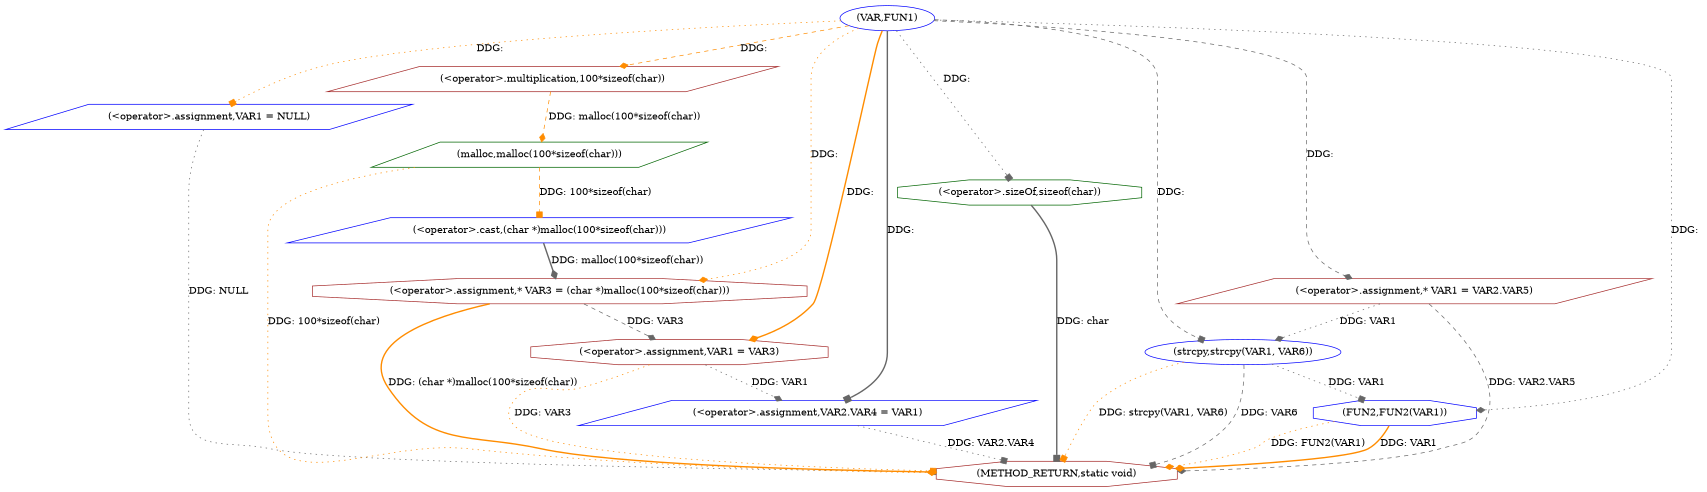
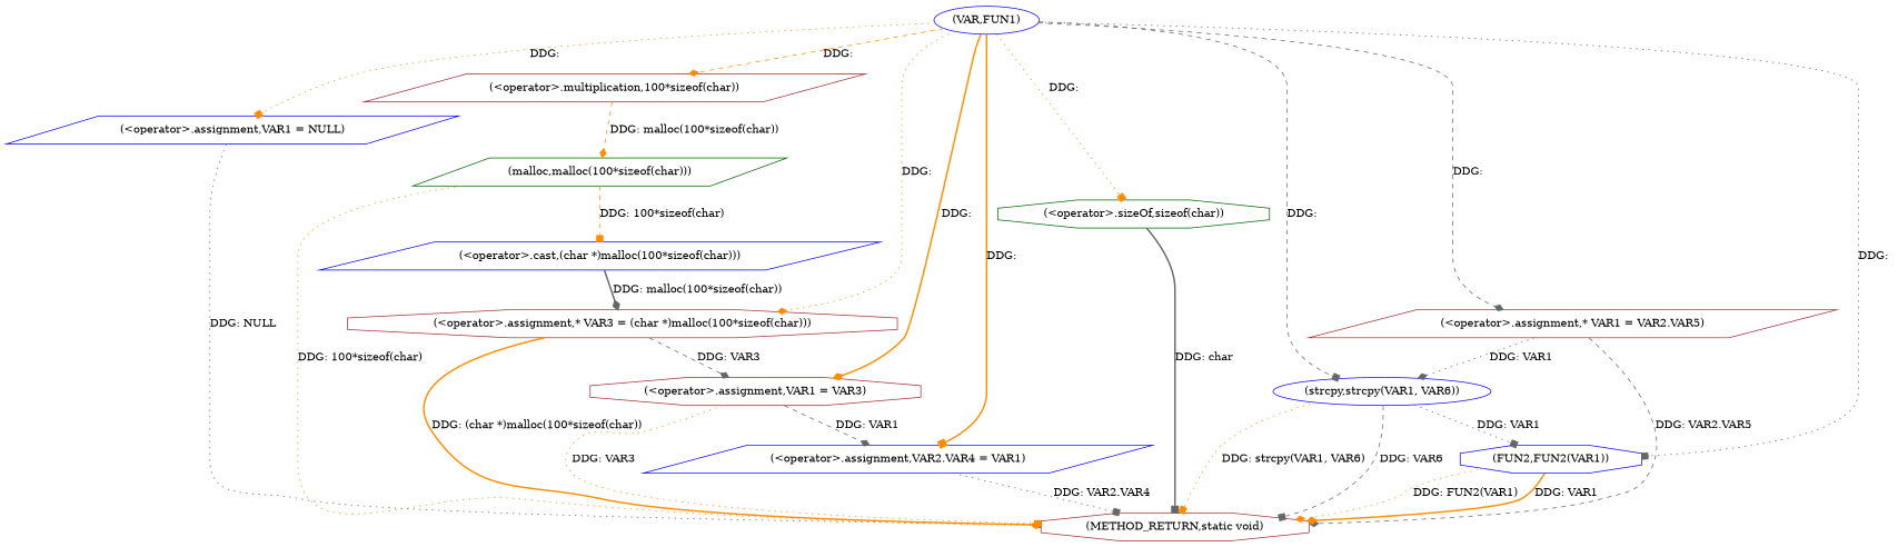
  digraph {
    node [color=blue shape=parallelogram]
    edge [arrowhead=diamond color=gray40 style=dotted]
    n1 [label="(VAR,FUN1)" shape=ellipse]
    n2 [label="(<operator>.assignment,VAR1 = NULL)"]
    n3 [color=brown label="(<operator>.assignment,* VAR3 = (char *)malloc(100*sizeof(char)))" shape=octagon]
    n4 [color=brown label="(<operator>.multiplication,100*sizeof(char))"]
    n5 [color=darkgreen label="(<operator>.sizeOf,sizeof(char))" shape=octagon]
    n6 [color=brown label="(<operator>.assignment,VAR1 = VAR3)" shape=octagon]
    n7 [label="(<operator>.assignment,VAR2.VAR4 = VAR1)"]
    n8 [color=brown label="(<operator>.assignment,* VAR1 = VAR2.VAR5)"]
    n9 [label="(strcpy,strcpy(VAR1, VAR6))" shape=ellipse]
    n10 [label="(FUN2,FUN2(VAR1))" shape=octagon]
    n11 [color=brown label="(METHOD_RETURN,static void)" shape=octagon]
    n12 [color=darkgreen label="(malloc,malloc(100*sizeof(char)))"]
    n13 [label="(<operator>.cast,(char *)malloc(100*sizeof(char)))"]
    n1 -> n2 [arrowhead=box color=darkorange label="DDG: "]
    n1 -> n3 [color=darkorange label="DDG: "]
    n1 -> n4 [color=darkorange label="DDG: " style=dashed]
-   n1 -> n5 [arrowhead=box label="DDG: "]
+   n1 -> n5 [arrowhead=box color=darkorange label="DDG: "]
    n1 -> n6 [color=darkorange label="DDG: " style=bold]
-   n1 -> n7 [arrowhead=box label="DDG: " style=bold]
+   n1 -> n7 [arrowhead=box color=darkorange label="DDG: " style=bold]
    n1 -> n8 [label="DDG: " style=dashed]
    n1 -> n9 [arrowhead=box label="DDG: " style=dashed]
-   n1 -> n10 [label="DDG: "]
+   n1 -> n10 [arrowhead=box label="DDG: "]
    n2 -> n11 [arrowhead=box label="DDG: NULL"]
    n3 -> n6 [label="DDG: VAR3" style=dashed]
    n3 -> n11 [color=darkorange label="DDG: (char *)malloc(100*sizeof(char))" style=bold]
    n4 -> n12 [color=darkorange label="DDG: malloc(100*sizeof(char))" style=dashed]
    n5 -> n11 [arrowhead=box label="DDG: char" style=bold]
-   n6 -> n7 [label="DDG: VAR1"]
+   n6 -> n7 [label="DDG: VAR1" style=dashed]
    n6 -> n11 [arrowhead=box color=darkorange label="DDG: VAR3"]
    n7 -> n11 [arrowhead=box label="DDG: VAR2.VAR4"]
    n8 -> n9 [label="DDG: VAR1"]
    n8 -> n11 [label="DDG: VAR2.VAR5" style=dashed]
    n9 -> n10 [arrowhead=box label="DDG: VAR1"]
    n9 -> n11 [arrowhead=box color=darkorange label="DDG: strcpy(VAR1, VAR6)"]
    n9 -> n11 [arrowhead=box label="DDG: VAR6" style=dashed]
    n10 -> n11 [color=darkorange label="DDG: VAR1" style=bold]
    n10 -> n11 [color=darkorange label="DDG: FUN2(VAR1)"]
    n12 -> n11 [color=darkorange label="DDG: 100*sizeof(char)"]
    n12 -> n13 [arrowhead=box color=darkorange label="DDG: 100*sizeof(char)" style=dashed]
    n13 -> n3 [label="DDG: malloc(100*sizeof(char))" style=bold]
  }
